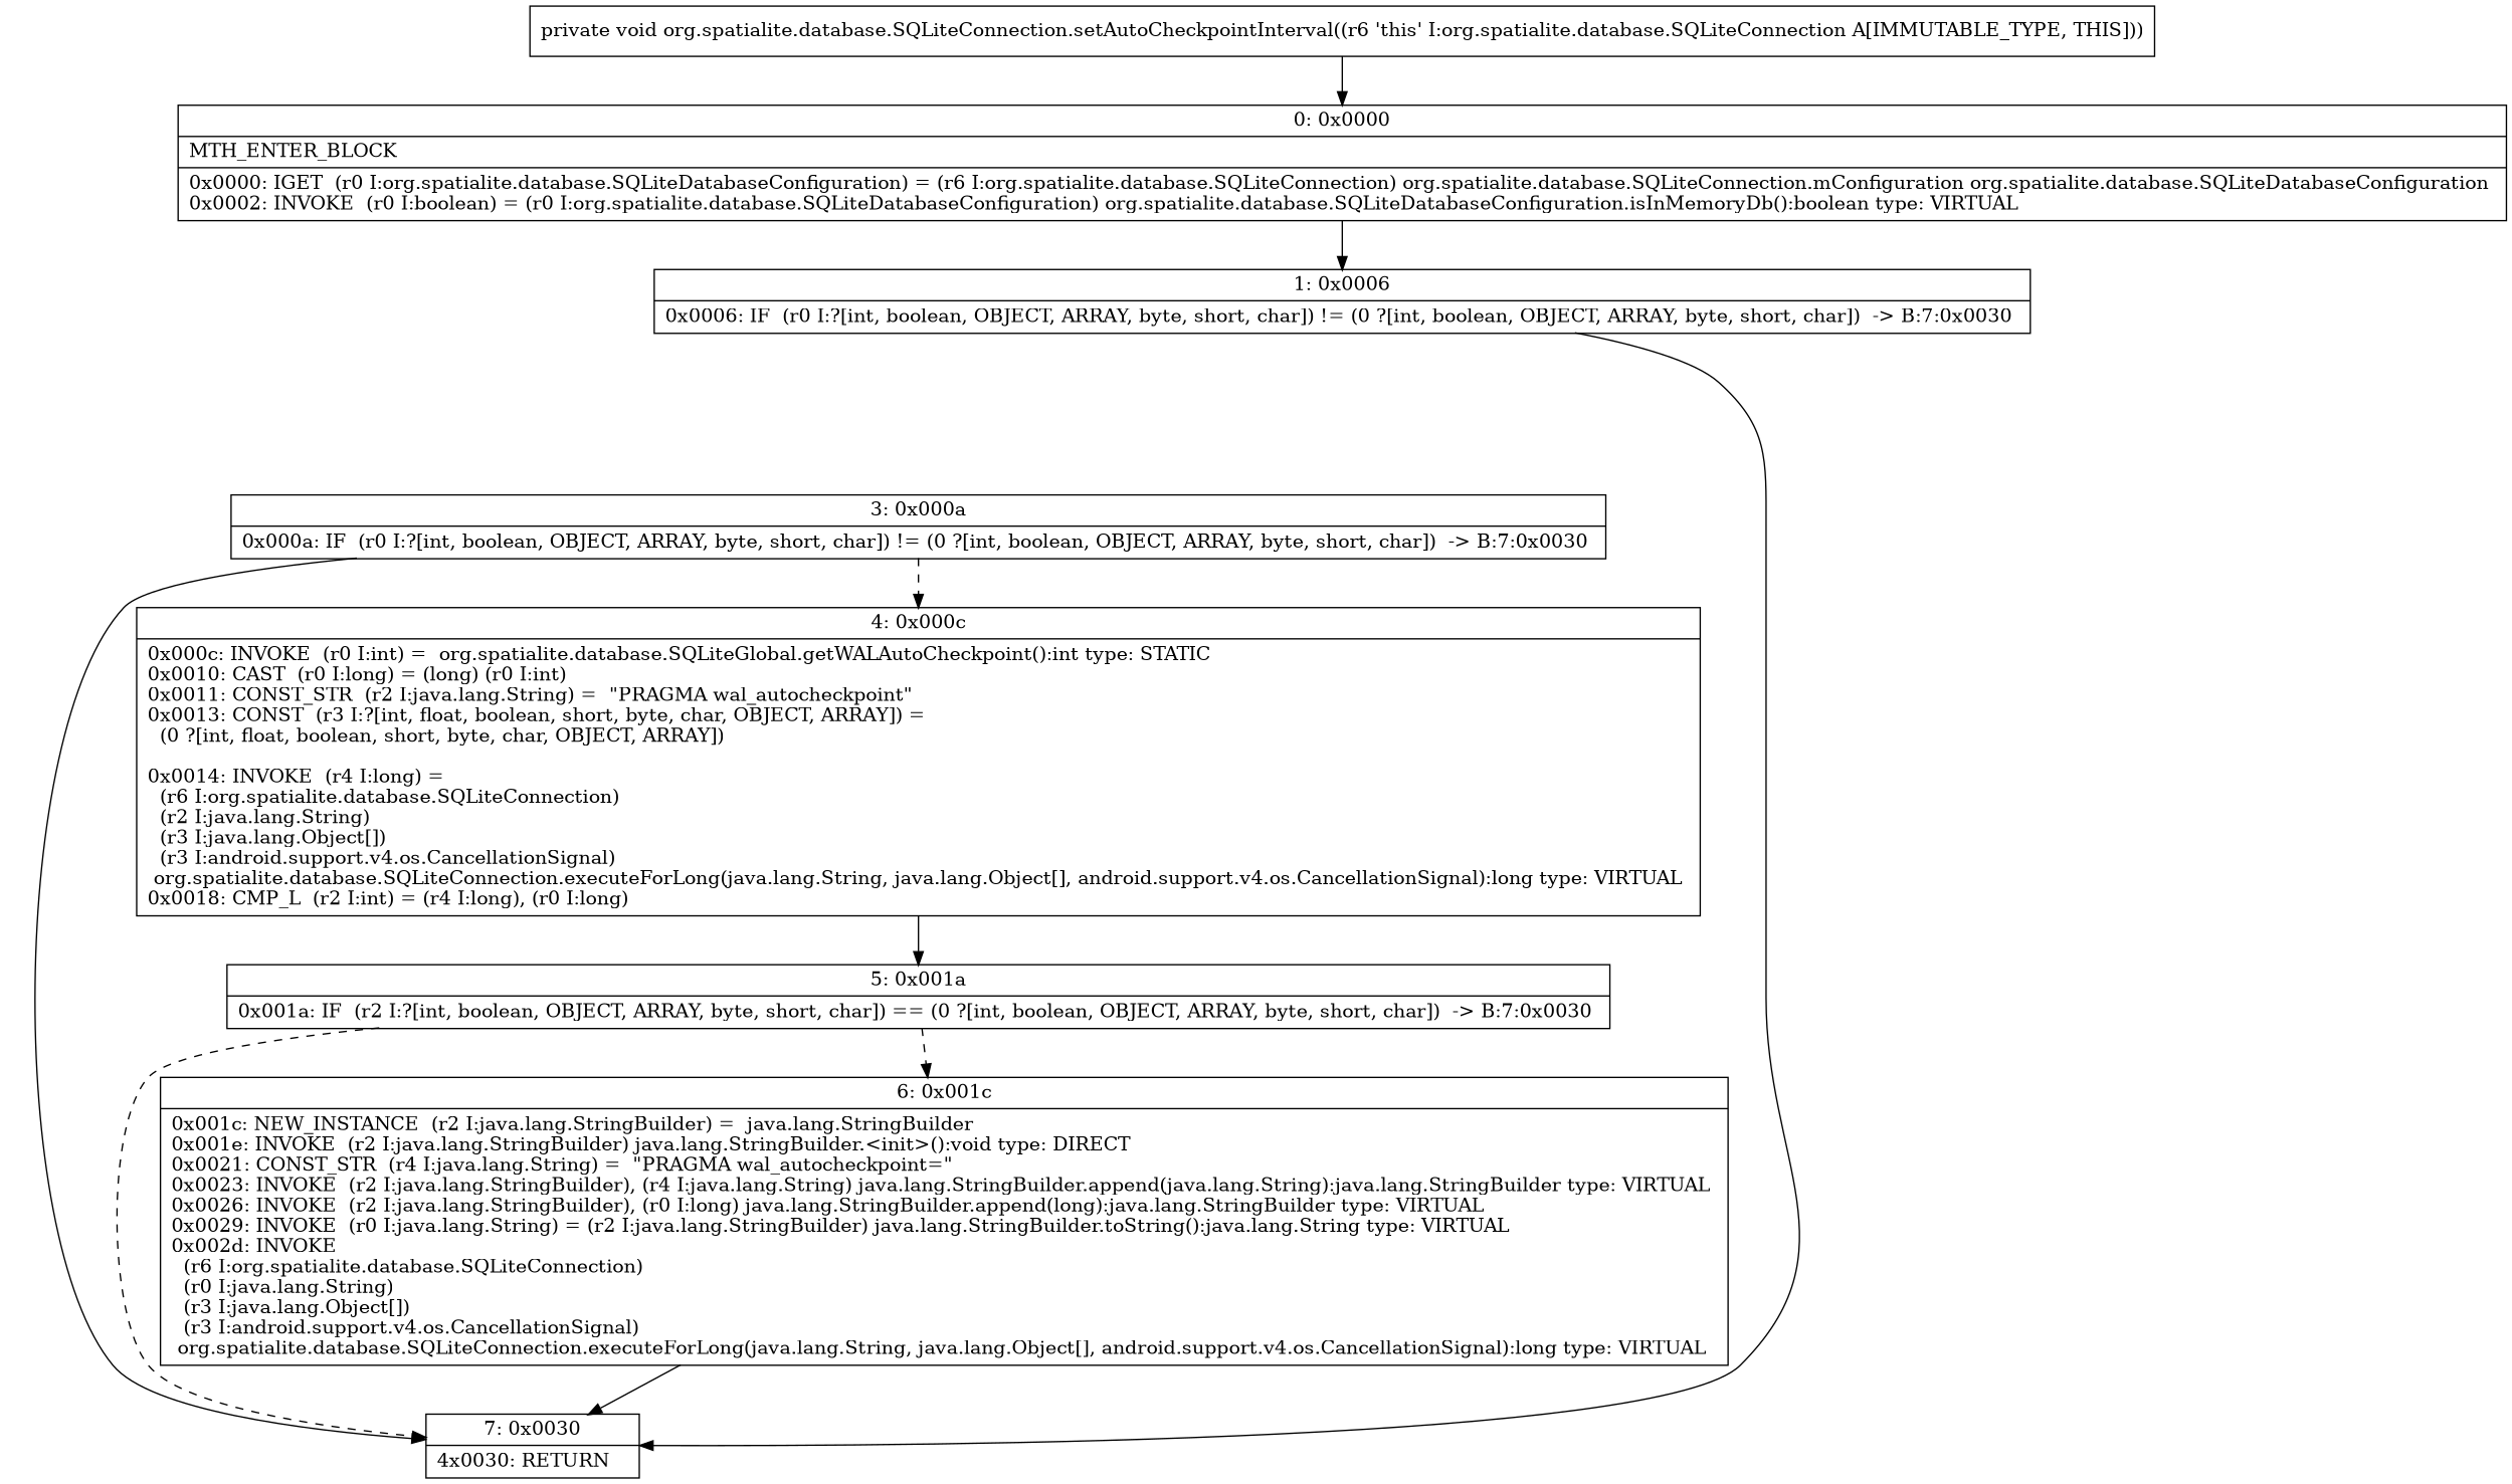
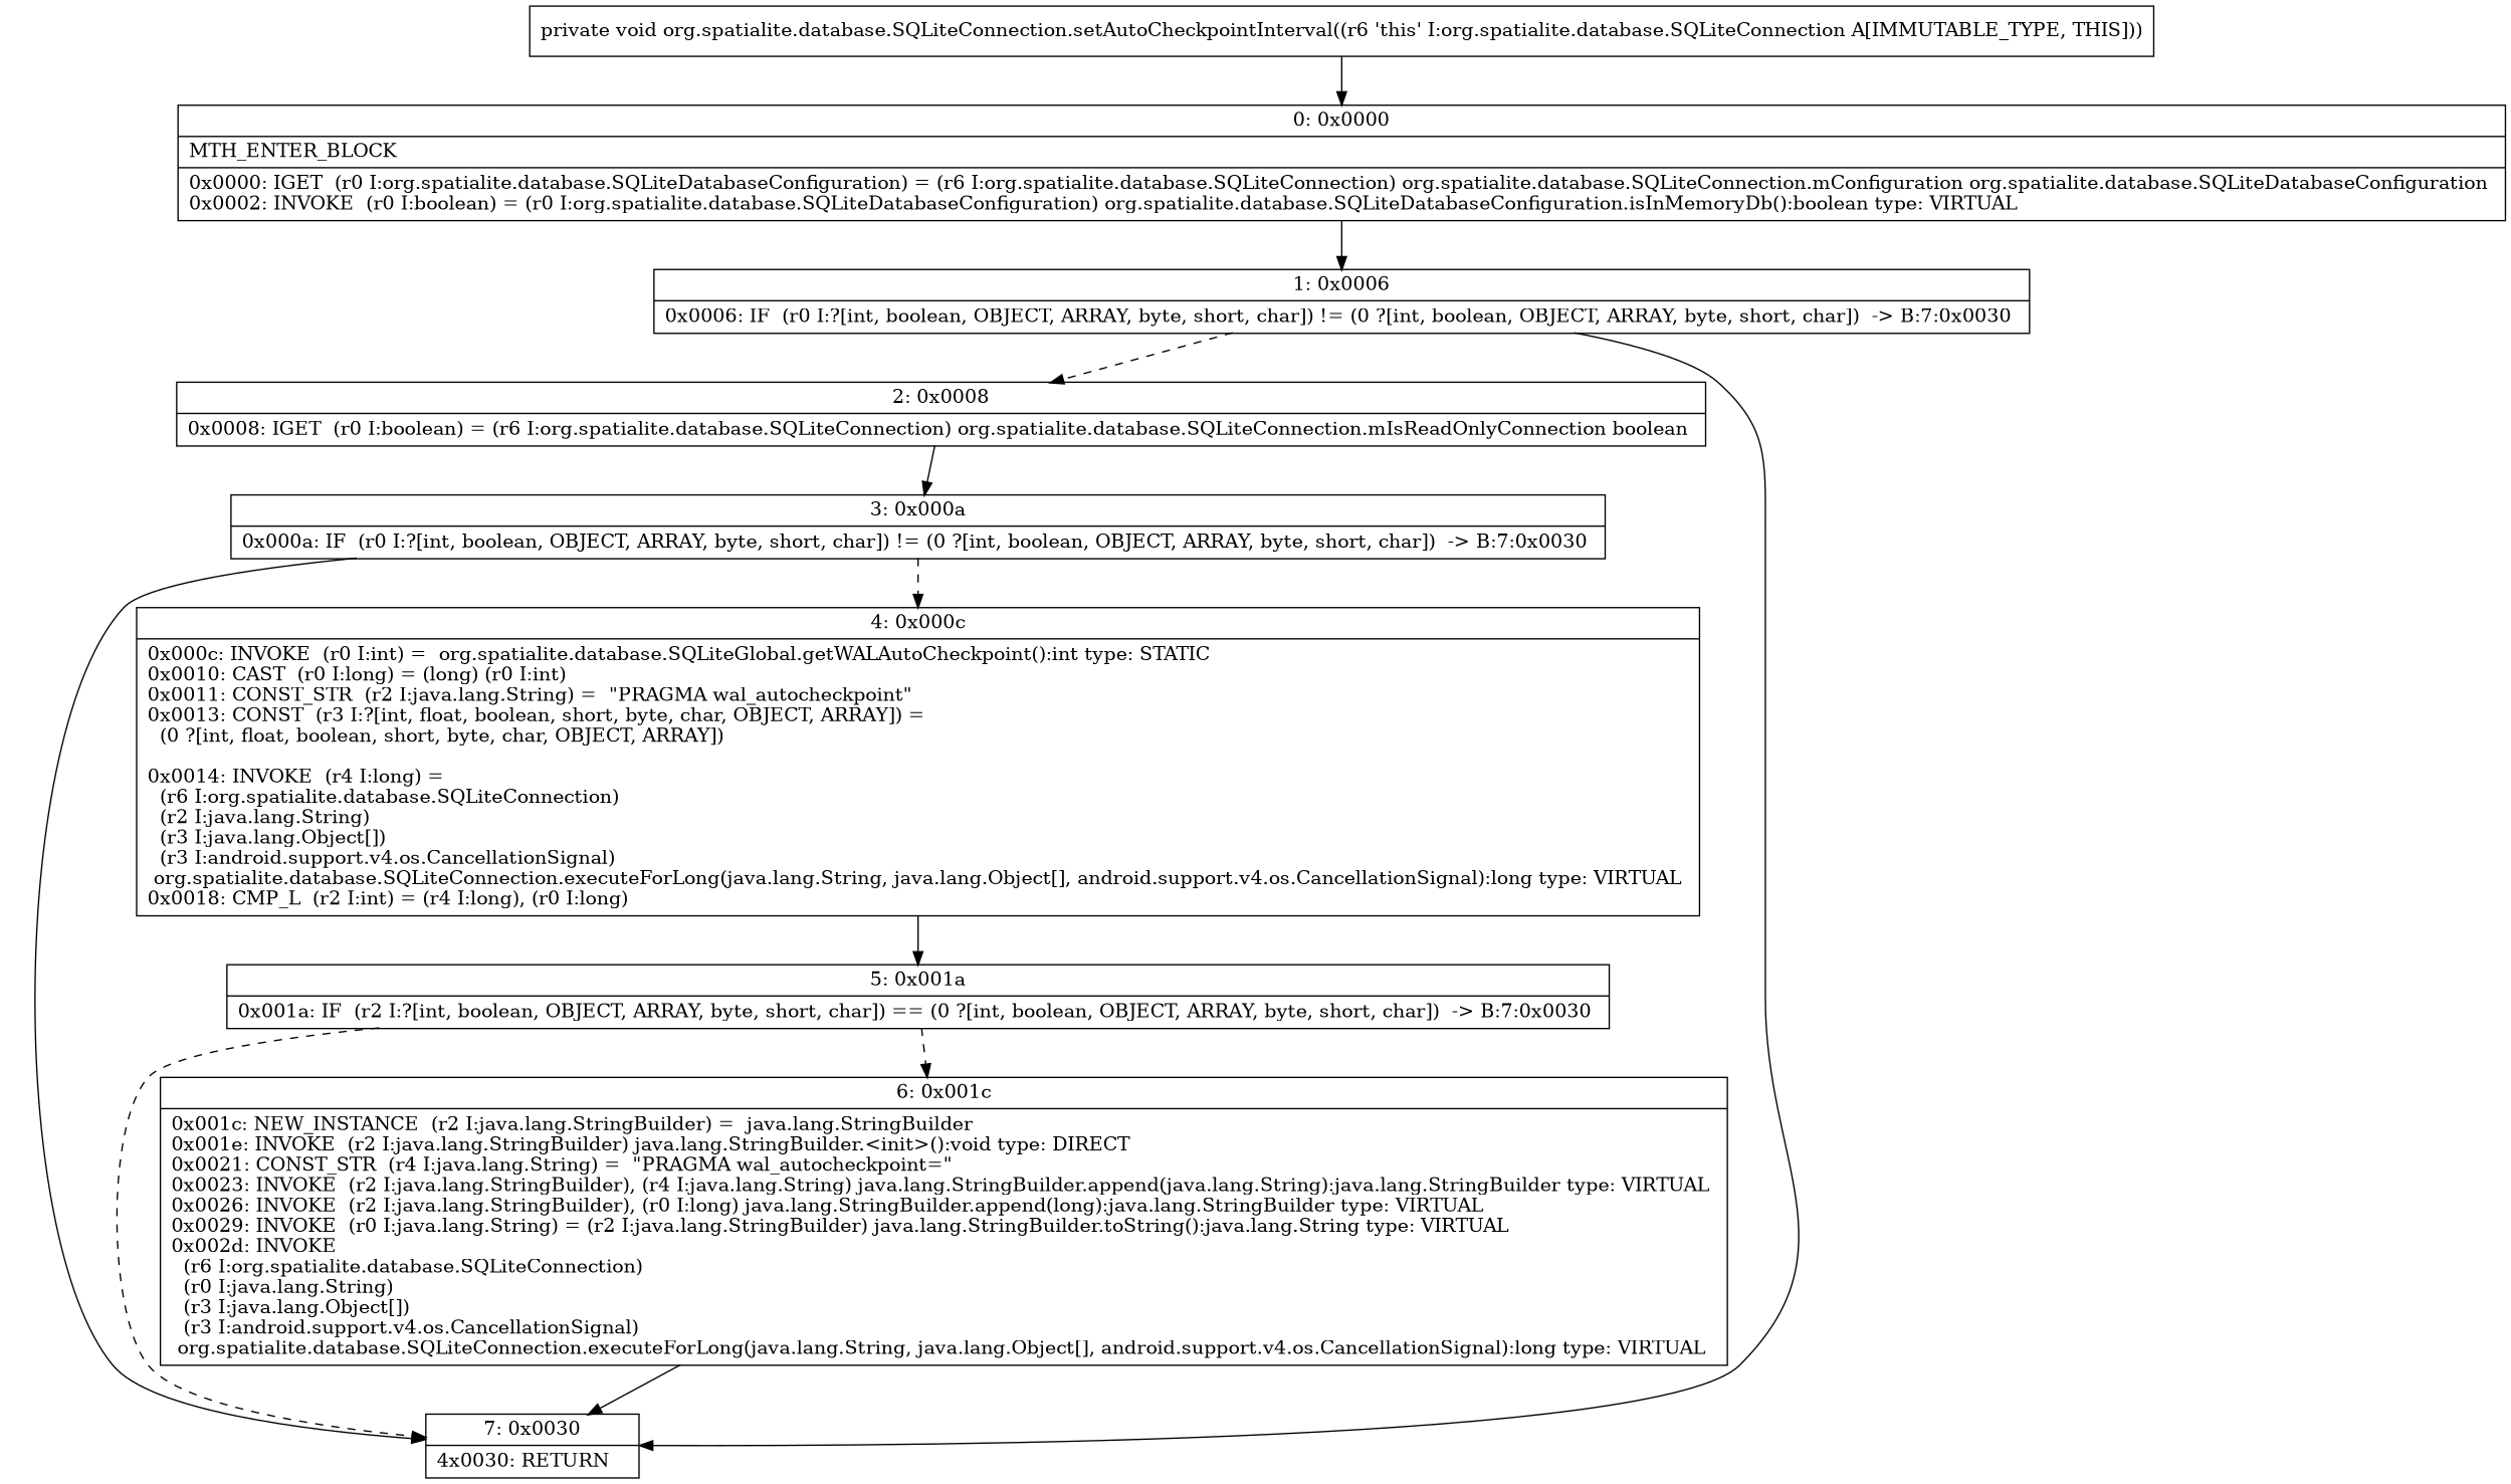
  digraph {
    node [shape=record]
    n1 [label="{0\:\ 0x0000|MTH_ENTER_BLOCK\l|0x0000: IGET  (r0 I:org.spatialite.database.SQLiteDatabaseConfiguration) = (r6 I:org.spatialite.database.SQLiteConnection) org.spatialite.database.SQLiteConnection.mConfiguration org.spatialite.database.SQLiteDatabaseConfiguration \l0x0002: INVOKE  (r0 I:boolean) = (r0 I:org.spatialite.database.SQLiteDatabaseConfiguration) org.spatialite.database.SQLiteDatabaseConfiguration.isInMemoryDb():boolean type: VIRTUAL \l}"]
    n2 [label="{1\:\ 0x0006|0x0006: IF  (r0 I:?[int, boolean, OBJECT, ARRAY, byte, short, char]) != (0 ?[int, boolean, OBJECT, ARRAY, byte, short, char])  \-\> B:7:0x0030 \l}"]
+   n3 [label="{2\:\ 0x0008|0x0008: IGET  (r0 I:boolean) = (r6 I:org.spatialite.database.SQLiteConnection) org.spatialite.database.SQLiteConnection.mIsReadOnlyConnection boolean \l}"]
    n4 [label="{7\:\ 0x0030|4x0030: RETURN   \l}"]
    n5 [label="{3\:\ 0x000a|0x000a: IF  (r0 I:?[int, boolean, OBJECT, ARRAY, byte, short, char]) != (0 ?[int, boolean, OBJECT, ARRAY, byte, short, char])  \-\> B:7:0x0030 \l}"]
    n6 [label="{4\:\ 0x000c|0x000c: INVOKE  (r0 I:int) =  org.spatialite.database.SQLiteGlobal.getWALAutoCheckpoint():int type: STATIC \l0x0010: CAST  (r0 I:long) = (long) (r0 I:int) \l0x0011: CONST_STR  (r2 I:java.lang.String) =  \"PRAGMA wal_autocheckpoint\" \l0x0013: CONST  (r3 I:?[int, float, boolean, short, byte, char, OBJECT, ARRAY]) = \l  (0 ?[int, float, boolean, short, byte, char, OBJECT, ARRAY])\l \l0x0014: INVOKE  (r4 I:long) = \l  (r6 I:org.spatialite.database.SQLiteConnection)\l  (r2 I:java.lang.String)\l  (r3 I:java.lang.Object[])\l  (r3 I:android.support.v4.os.CancellationSignal)\l org.spatialite.database.SQLiteConnection.executeForLong(java.lang.String, java.lang.Object[], android.support.v4.os.CancellationSignal):long type: VIRTUAL \l0x0018: CMP_L  (r2 I:int) = (r4 I:long), (r0 I:long) \l}"]
    n7 [label="{5\:\ 0x001a|0x001a: IF  (r2 I:?[int, boolean, OBJECT, ARRAY, byte, short, char]) == (0 ?[int, boolean, OBJECT, ARRAY, byte, short, char])  \-\> B:7:0x0030 \l}"]
    n8 [label="{6\:\ 0x001c|0x001c: NEW_INSTANCE  (r2 I:java.lang.StringBuilder) =  java.lang.StringBuilder \l0x001e: INVOKE  (r2 I:java.lang.StringBuilder) java.lang.StringBuilder.\<init\>():void type: DIRECT \l0x0021: CONST_STR  (r4 I:java.lang.String) =  \"PRAGMA wal_autocheckpoint=\" \l0x0023: INVOKE  (r2 I:java.lang.StringBuilder), (r4 I:java.lang.String) java.lang.StringBuilder.append(java.lang.String):java.lang.StringBuilder type: VIRTUAL \l0x0026: INVOKE  (r2 I:java.lang.StringBuilder), (r0 I:long) java.lang.StringBuilder.append(long):java.lang.StringBuilder type: VIRTUAL \l0x0029: INVOKE  (r0 I:java.lang.String) = (r2 I:java.lang.StringBuilder) java.lang.StringBuilder.toString():java.lang.String type: VIRTUAL \l0x002d: INVOKE  \l  (r6 I:org.spatialite.database.SQLiteConnection)\l  (r0 I:java.lang.String)\l  (r3 I:java.lang.Object[])\l  (r3 I:android.support.v4.os.CancellationSignal)\l org.spatialite.database.SQLiteConnection.executeForLong(java.lang.String, java.lang.Object[], android.support.v4.os.CancellationSignal):long type: VIRTUAL \l}"]
    n9 [label="{private void org.spatialite.database.SQLiteConnection.setAutoCheckpointInterval((r6 'this' I:org.spatialite.database.SQLiteConnection A[IMMUTABLE_TYPE, THIS])) }"]
    n1 -> n2
+   n2 -> n3 [style=dashed]
    n2 -> n4
+   n3 -> n5
    n5 -> n4
    n5 -> n6 [style=dashed]
    n6 -> n7
    n7 -> n4 [style=dashed]
    n7 -> n8 [style=dashed]
    n8 -> n4
    n9 -> n1
  }
